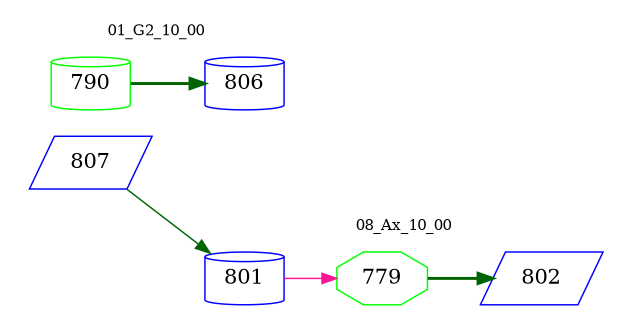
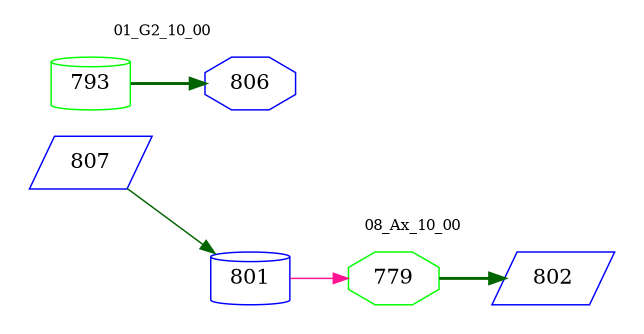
  digraph {
    rankdir=LR
    node [color=blue shape=cylinder]
    edge [color=darkgreen style=solid]
    n1 [label=801]
    n2 [color=green label=779 shape=octagon]
    n3 [label=802 shape=parallelogram]
    n4 [label=807 shape=parallelogram]
-   n5 [color=green label=790]
-   n6 [label=806]
+   n5 [color=green label=793]
+   n6 [label=806 shape=octagon]
    subgraph cluster_1 {
      color=white
      fontsize=10
      label="08_Ax_10_00"
      n1
      n2
      n3
    }
    subgraph cluster_2 {
      color=white
      fontsize=10
      label="01_G2_10_00"
      n4
      n5
      n6
    }
    n1 -> n2 [color=deeppink]
    n2 -> n3 [style=bold]
    n4 -> n1
    n5 -> n6 [style=bold]
  }
